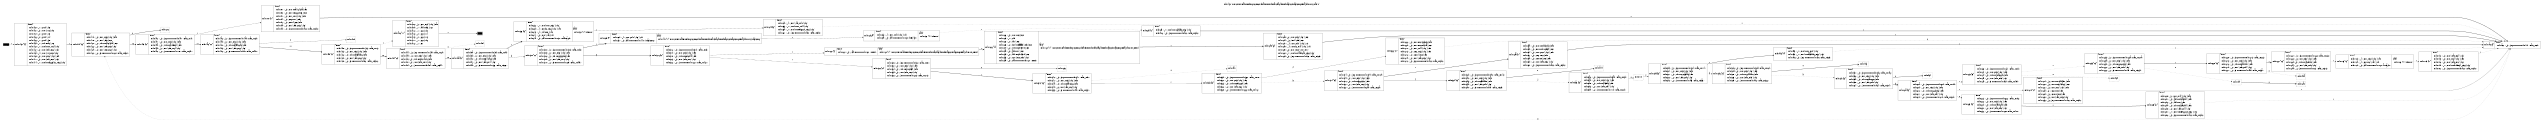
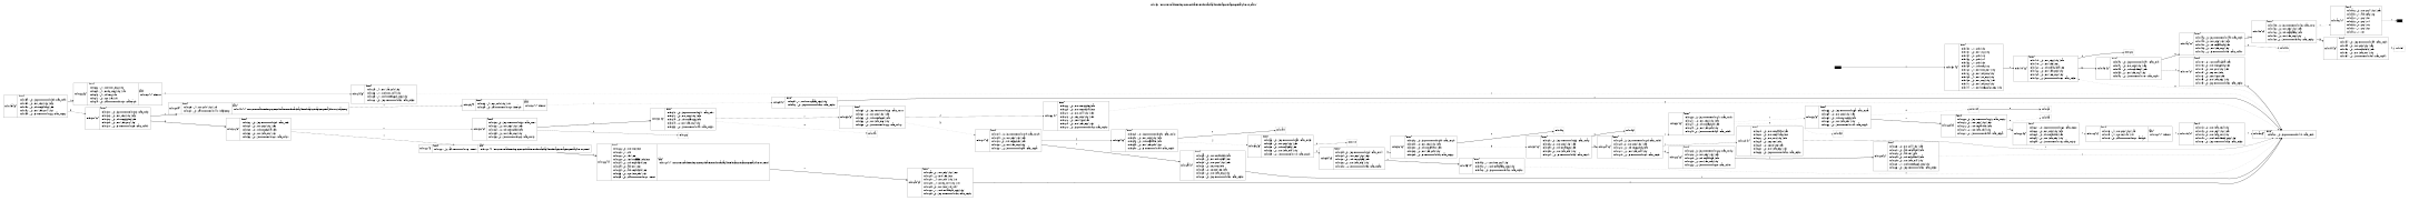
  digraph {
    label="0x401450 (/mnt/c/Users/mathe/Desktop/tcc/POCII/binaries/extr_linuxarchia64kerneliosapic.c_iosapic_nop_Final-ollvm.out::main(0))"
    labelloc=t
    rankdir=LR
    node [shape=record]
    edge [arrowhead=dot style=bold]
    Entry [fillcolor=black height=0.3 shape=box style=filled width=0.3]
    n2 [label="{\n     0x401450 [43]\l\n     | [instrs]\l\n     &nbsp;&nbsp;0x401450 \<+1\>: push %rbp\l\n     &nbsp;&nbsp;0x401451 \<+3\>: mov %rsp,%rbp\l\n     &nbsp;&nbsp;0x401454 \<+2\>: push %r15\l\n     &nbsp;&nbsp;0x401456 \<+2\>: push %r14\l\n     &nbsp;&nbsp;0x401458 \<+1\>: push %rbx\l\n     &nbsp;&nbsp;0x401459 \<+7\>: sub $0xa8,%rsp\l\n     &nbsp;&nbsp;0x401460 \<+7\>: movl $0x0,-0x24(%rbp)\l\n     &nbsp;&nbsp;0x401467 \<+3\>: mov %edi,-0x28(%rbp)\l\n     &nbsp;&nbsp;0x40146a \<+4\>: mov %rsi,-0x30(%rbp)\l\n     &nbsp;&nbsp;0x40146e \<+3\>: mov -0x28(%rbp),%edi\l\n     &nbsp;&nbsp;0x401471 \<+3\>: mov %edi,-0x20(%rbp)\l\n     &nbsp;&nbsp;0x401474 \<+7\>: movl $0xf58234c2,-0x58(%rbp)\l\n  }"]
    n3 [label="{\n     0x40147b [23]\l\n     | [instrs]\l\n     &nbsp;&nbsp;0x40147b \<+3\>: mov -0x58(%rbp),%eax\l\n     &nbsp;&nbsp;0x40147e \<+2\>: mov %eax,%ecx\l\n     &nbsp;&nbsp;0x401480 \<+6\>: sub $0xa41645da,%ecx\l\n     &nbsp;&nbsp;0x401486 \<+3\>: mov %eax,-0x5c(%rbp)\l\n     &nbsp;&nbsp;0x401489 \<+3\>: mov %ecx,-0x60(%rbp)\l\n     &nbsp;&nbsp;0x40148c \<+6\>: je 0000000000401802 \<main+0x3b2\>\l\n  }"]
    n4 [label="{\n     0x401802\l\n  }" style=dashed]
    n5 [label="{\n     0x401492 [22]\l\n     | [instrs]\l\n     &nbsp;&nbsp;0x401492 \<+5\>: jmp 0000000000401497 \<main+0x47\>\l\n     &nbsp;&nbsp;0x401497 \<+3\>: mov -0x5c(%rbp),%eax\l\n     &nbsp;&nbsp;0x40149a \<+5\>: sub $0xa7debe54,%eax\l\n     &nbsp;&nbsp;0x40149f \<+3\>: mov %eax,-0x64(%rbp)\l\n     &nbsp;&nbsp;0x4014a2 \<+6\>: je 00000000004017e7 \<main+0x397\>\l\n  }"]
    n6 [label="{\n     0x4017e7 [27]\l\n     | [instrs]\l\n     &nbsp;&nbsp;0x4017e7 \<+5\>: mov $0xa41645da,%eax\l\n     &nbsp;&nbsp;0x4017ec \<+5\>: mov $0x2682b0f6,%ecx\l\n     &nbsp;&nbsp;0x4017f1 \<+3\>: mov -0x1c(%rbp),%edx\l\n     &nbsp;&nbsp;0x4017f4 \<+3\>: cmp $0x1,%edx\l\n     &nbsp;&nbsp;0x4017f7 \<+3\>: cmovl %ecx,%eax\l\n     &nbsp;&nbsp;0x4017fa \<+3\>: mov %eax,-0x58(%rbp)\l\n     &nbsp;&nbsp;0x4017fd \<+5\>: jmp 0000000000401a2c \<main+0x5dc\>\l\n  }"]
    n7 [label="{\n     0x4014a8 [22]\l\n     | [instrs]\l\n     &nbsp;&nbsp;0x4014a8 \<+5\>: jmp 00000000004014ad \<main+0x5d\>\l\n     &nbsp;&nbsp;0x4014ad \<+3\>: mov -0x5c(%rbp),%eax\l\n     &nbsp;&nbsp;0x4014b0 \<+5\>: sub $0xa999c893,%eax\l\n     &nbsp;&nbsp;0x4014b5 \<+3\>: mov %eax,-0x68(%rbp)\l\n     &nbsp;&nbsp;0x4014b8 \<+6\>: je 000000000040190b \<main+0x4bb\>\l\n  }"]
    n8 [label="{\n     0x401a2c [5]\l\n     | [instrs]\l\n     &nbsp;&nbsp;0x401a2c \<+5\>: jmp 000000000040147b \<main+0x2b\>\l\n  }"]
    n9 [label="{\n     0x40190b\l\n  }" style=dashed]
    n10 [label="{\n     0x4014be [22]\l\n     | [instrs]\l\n     &nbsp;&nbsp;0x4014be \<+5\>: jmp 00000000004014c3 \<main+0x73\>\l\n     &nbsp;&nbsp;0x4014c3 \<+3\>: mov -0x5c(%rbp),%eax\l\n     &nbsp;&nbsp;0x4014c6 \<+5\>: sub $0xad5afdb6,%eax\l\n     &nbsp;&nbsp;0x4014cb \<+3\>: mov %eax,-0x6c(%rbp)\l\n     &nbsp;&nbsp;0x4014ce \<+6\>: je 0000000000401a08 \<main+0x5b8\>\l\n  }"]
    Exit [fillcolor=black height=0.3 peripheries=2 shape=box style=filled width=0.3]
    n12 [label="{\n     0x401a08 [17]\l\n     | [instrs]\l\n     &nbsp;&nbsp;0x401a08 \<+3\>: mov -0x24(%rbp),%eax\l\n     &nbsp;&nbsp;0x401a0b \<+7\>: add $0xa8,%rsp\l\n     &nbsp;&nbsp;0x401a12 \<+1\>: pop %rbx\l\n     &nbsp;&nbsp;0x401a13 \<+2\>: pop %r14\l\n     &nbsp;&nbsp;0x401a15 \<+2\>: pop %r15\l\n     &nbsp;&nbsp;0x401a17 \<+1\>: pop %rbp\l\n     &nbsp;&nbsp;0x401a18 \<+1\>: ret\l\n  }"]
    n13 [label="{\n     0x4014d4 [22]\l\n     | [instrs]\l\n     &nbsp;&nbsp;0x4014d4 \<+5\>: jmp 00000000004014d9 \<main+0x89\>\l\n     &nbsp;&nbsp;0x4014d9 \<+3\>: mov -0x5c(%rbp),%eax\l\n     &nbsp;&nbsp;0x4014dc \<+5\>: sub $0xbb21a24c,%eax\l\n     &nbsp;&nbsp;0x4014e1 \<+3\>: mov %eax,-0x70(%rbp)\l\n     &nbsp;&nbsp;0x4014e4 \<+6\>: je 00000000004019e4 \<main+0x594\>\l\n  }"]
    n14 [label="{\n     0x4018ff [12]\l\n     | [instrs]\l\n     &nbsp;&nbsp;0x4018ff \<+7\>: movl $0x126a5af5,-0x58(%rbp)\l\n     &nbsp;&nbsp;0x401906 \<+5\>: jmp 0000000000401a2c \<main+0x5dc\>\l\n  }"]
    n15 [label="{\n     0x4019e4\l\n  }" style=dashed]
    n16 [label="{\n     0x4014ea [22]\l\n     | [instrs]\l\n     &nbsp;&nbsp;0x4014ea \<+5\>: jmp 00000000004014ef \<main+0x9f\>\l\n     &nbsp;&nbsp;0x4014ef \<+3\>: mov -0x5c(%rbp),%eax\l\n     &nbsp;&nbsp;0x4014f2 \<+5\>: sub $0xc5442a83,%eax\l\n     &nbsp;&nbsp;0x4014f7 \<+3\>: mov %eax,-0x74(%rbp)\l\n     &nbsp;&nbsp;0x4014fa \<+6\>: je 0000000000401838 \<main+0x3e8\>\l\n  }"]
    n17 [label="{\n     0x4018f6 [9]\l\n     | [instrs]\l\n     &nbsp;&nbsp;0x4018f6 \<+4\>: mov -0x40(%rbp),%rdi\l\n     &nbsp;&nbsp;0x4018fa \<+5\>: call 0000000000401030 \<free@plt\>\l\n     | [calls]\l\n     &nbsp;&nbsp;0x401030 \{1\} (unknown)\l\n  }"]
    n18 [label="{\n     0x401838 [23]\l\n     | [instrs]\l\n     &nbsp;&nbsp;0x401838 \<+7\>: movl $0x1,-0x38(%rbp)\l\n     &nbsp;&nbsp;0x40183f \<+4\>: movslq -0x38(%rbp),%rax\l\n     &nbsp;&nbsp;0x401843 \<+4\>: shl $0x2,%rax\l\n     &nbsp;&nbsp;0x401847 \<+3\>: mov %rax,%rdi\l\n     &nbsp;&nbsp;0x40184a \<+5\>: call 0000000000401050 \<malloc@plt\>\l\n     | [calls]\l\n     &nbsp;&nbsp;0x401050 \{1\} (unknown)\l\n  }"]
    n19 [label="{\n     0x401500 [22]\l\n     | [instrs]\l\n     &nbsp;&nbsp;0x401500 \<+5\>: jmp 0000000000401505 \<main+0xb5\>\l\n     &nbsp;&nbsp;0x401505 \<+3\>: mov -0x5c(%rbp),%eax\l\n     &nbsp;&nbsp;0x401508 \<+5\>: sub $0xc7533be5,%eax\l\n     &nbsp;&nbsp;0x40150d \<+3\>: mov %eax,-0x78(%rbp)\l\n     &nbsp;&nbsp;0x401510 \<+6\>: je 00000000004018ed \<main+0x49d\>\l\n  }"]
    n20 [label="{\n     0x4018ae [32]\l\n     | [instrs]\l\n     &nbsp;&nbsp;0x4018ae \<+6\>: mov -0xbc(%rbp),%ecx\l\n     &nbsp;&nbsp;0x4018b4 \<+3\>: imul %eax,%ecx\l\n     &nbsp;&nbsp;0x4018b7 \<+4\>: mov -0x40(%rbp),%rsi\l\n     &nbsp;&nbsp;0x4018bb \<+4\>: movslq -0x44(%rbp),%rdi\l\n     &nbsp;&nbsp;0x4018bf \<+3\>: mov %ecx,(%rsi,%rdi,4)\l\n     &nbsp;&nbsp;0x4018c2 \<+7\>: movl $0x4af1b6ab,-0x58(%rbp)\l\n     &nbsp;&nbsp;0x4018c9 \<+5\>: jmp 0000000000401a2c \<main+0x5dc\>\l\n  }"]
    n21 [label="{\n     0x40184f [23]\l\n     | [instrs]\l\n     &nbsp;&nbsp;0x40184f \<+4\>: mov %rax,-0x40(%rbp)\l\n     &nbsp;&nbsp;0x401853 \<+7\>: movl $0x0,-0x44(%rbp)\l\n     &nbsp;&nbsp;0x40185a \<+7\>: movl $0xee986c2b,-0x58(%rbp)\l\n     &nbsp;&nbsp;0x401861 \<+5\>: jmp 0000000000401a2c \<main+0x5dc\>\l\n  }"]
    n22 [label="{\n     0x4018ed [9]\l\n     | [instrs]\l\n     &nbsp;&nbsp;0x4018ed \<+4\>: mov -0x40(%rbp),%rdi\l\n     &nbsp;&nbsp;0x4018f1 \<+5\>: call 0000000000401440 \<iosapic_nop\>\l\n     | [calls]\l\n     &nbsp;&nbsp;0x401440 \{1\} (/mnt/c/Users/mathe/Desktop/tcc/POCII/binaries/extr_linuxarchia64kerneliosapic.c_iosapic_nop_Final-ollvm.out::iosapic_nop)\l\n  }"]
    n23 [label="{\n     0x401516 [22]\l\n     | [instrs]\l\n     &nbsp;&nbsp;0x401516 \<+5\>: jmp 000000000040151b \<main+0xcb\>\l\n     &nbsp;&nbsp;0x40151b \<+3\>: mov -0x5c(%rbp),%eax\l\n     &nbsp;&nbsp;0x40151e \<+5\>: sub $0xcc0d8b4a,%eax\l\n     &nbsp;&nbsp;0x401523 \<+3\>: mov %eax,-0x7c(%rbp)\l\n     &nbsp;&nbsp;0x401526 \<+6\>: je 0000000000401881 \<main+0x431\>\l\n  }"]
    n24 [label="{\n     0x401886 [40]\l\n     | [instrs]\l\n     &nbsp;&nbsp;0x401886 \<+5\>: mov $0x2,%ecx\l\n     &nbsp;&nbsp;0x40188b \<+1\>: cltd\l\n     &nbsp;&nbsp;0x40188c \<+2\>: idiv %ecx\l\n     &nbsp;&nbsp;0x40188e \<+6\>: imul $0xfffffffe,%edx,%ecx\l\n     &nbsp;&nbsp;0x401894 \<+6\>: sub $0x3f7d5f7b,%ecx\l\n     &nbsp;&nbsp;0x40189a \<+3\>: add $0x1,%ecx\l\n     &nbsp;&nbsp;0x40189d \<+6\>: add $0x3f7d5f7b,%ecx\l\n     &nbsp;&nbsp;0x4018a3 \<+6\>: mov %ecx,-0xbc(%rbp)\l\n     &nbsp;&nbsp;0x4018a9 \<+5\>: call 0000000000401160 \<next_i\>\l\n     | [calls]\l\n     &nbsp;&nbsp;0x401160 \{1\} (/mnt/c/Users/mathe/Desktop/tcc/POCII/binaries/extr_linuxarchia64kerneliosapic.c_iosapic_nop_Final-ollvm.out::next_i)\l\n  }"]
    n25 [label="{\n     0x401881 [5]\l\n     | [instrs]\l\n     &nbsp;&nbsp;0x401881 \<+5\>: call 0000000000401160 \<next_i\>\l\n     | [calls]\l\n     &nbsp;&nbsp;0x401160 \{1\} (/mnt/c/Users/mathe/Desktop/tcc/POCII/binaries/extr_linuxarchia64kerneliosapic.c_iosapic_nop_Final-ollvm.out::next_i)\l\n  }"]
    n26 [label="{\n     0x40152c [22]\l\n     | [instrs]\l\n     &nbsp;&nbsp;0x40152c \<+5\>: jmp 0000000000401531 \<main+0xe1\>\l\n     &nbsp;&nbsp;0x401531 \<+3\>: mov -0x5c(%rbp),%eax\l\n     &nbsp;&nbsp;0x401534 \<+5\>: sub $0xd103df39,%eax\l\n     &nbsp;&nbsp;0x401539 \<+3\>: mov %eax,-0x80(%rbp)\l\n     &nbsp;&nbsp;0x40153c \<+6\>: je 00000000004016c5 \<main+0x275\>\l\n  }"]
    n27 [label="{\n     0x4016c5\l\n  }" style=dashed]
    n28 [label="{\n     0x401542 [25]\l\n     | [instrs]\l\n     &nbsp;&nbsp;0x401542 \<+5\>: jmp 0000000000401547 \<main+0xf7\>\l\n     &nbsp;&nbsp;0x401547 \<+3\>: mov -0x5c(%rbp),%eax\l\n     &nbsp;&nbsp;0x40154a \<+5\>: sub $0xdfa7c358,%eax\l\n     &nbsp;&nbsp;0x40154f \<+6\>: mov %eax,-0x84(%rbp)\l\n     &nbsp;&nbsp;0x401555 \<+6\>: je 00000000004019a1 \<main+0x551\>\l\n  }"]
    n29 [label="{\n     0x4017d2 [21]\l\n     | [instrs]\l\n     &nbsp;&nbsp;0x4017d2 \<+3\>: mov %eax,-0x34(%rbp)\l\n     &nbsp;&nbsp;0x4017d5 \<+3\>: mov -0x34(%rbp),%eax\l\n     &nbsp;&nbsp;0x4017d8 \<+3\>: mov %eax,-0x1c(%rbp)\l\n     &nbsp;&nbsp;0x4017db \<+7\>: movl $0xa7debe54,-0x58(%rbp)\l\n     &nbsp;&nbsp;0x4017e2 \<+5\>: jmp 0000000000401a2c \<main+0x5dc\>\l\n  }"]
    n30 [label="{\n     0x4019a1\l\n  }" style=dashed]
    n31 [label="{\n     0x40155b [25]\l\n     | [instrs]\l\n     &nbsp;&nbsp;0x40155b \<+5\>: jmp 0000000000401560 \<main+0x110\>\l\n     &nbsp;&nbsp;0x401560 \<+3\>: mov -0x5c(%rbp),%eax\l\n     &nbsp;&nbsp;0x401563 \<+5\>: sub $0xee986c2b,%eax\l\n     &nbsp;&nbsp;0x401568 \<+6\>: mov %eax,-0x88(%rbp)\l\n     &nbsp;&nbsp;0x40156e \<+6\>: je 0000000000401866 \<main+0x416\>\l\n  }"]
    n32 [label="{\n     0x4016a0\l\n  }" style=dashed]
    n33 [label="{\n     0x401866 [27]\l\n     | [instrs]\l\n     &nbsp;&nbsp;0x401866 \<+5\>: mov $0xc7533be5,%eax\l\n     &nbsp;&nbsp;0x40186b \<+5\>: mov $0xcc0d8b4a,%ecx\l\n     &nbsp;&nbsp;0x401870 \<+3\>: mov -0x44(%rbp),%edx\l\n     &nbsp;&nbsp;0x401873 \<+3\>: cmp -0x38(%rbp),%edx\l\n     &nbsp;&nbsp;0x401876 \<+3\>: cmovl %ecx,%eax\l\n     &nbsp;&nbsp;0x401879 \<+3\>: mov %eax,-0x58(%rbp)\l\n     &nbsp;&nbsp;0x40187c \<+5\>: jmp 0000000000401a2c \<main+0x5dc\>\l\n  }"]
    n34 [label="{\n     0x401574 [25]\l\n     | [instrs]\l\n     &nbsp;&nbsp;0x401574 \<+5\>: jmp 0000000000401579 \<main+0x129\>\l\n     &nbsp;&nbsp;0x401579 \<+3\>: mov -0x5c(%rbp),%eax\l\n     &nbsp;&nbsp;0x40157c \<+5\>: sub $0xf58234c2,%eax\l\n     &nbsp;&nbsp;0x401581 \<+6\>: mov %eax,-0x8c(%rbp)\l\n     &nbsp;&nbsp;0x401587 \<+6\>: je 00000000004016aa \<main+0x25a\>\l\n  }"]
    n35 [label="{\n     0x4017c5 [13]\l\n     | [instrs]\l\n     &nbsp;&nbsp;0x4017c5 \<+4\>: mov -0x30(%rbp),%rax\l\n     &nbsp;&nbsp;0x4017c9 \<+4\>: mov 0x8(%rax),%rdi\l\n     &nbsp;&nbsp;0x4017cd \<+5\>: call 0000000000401060 \<atoi@plt\>\l\n     | [calls]\l\n     &nbsp;&nbsp;0x401060 \{1\} (unknown)\l\n  }"]
    n36 [label="{\n     0x4016aa [27]\l\n     | [instrs]\l\n     &nbsp;&nbsp;0x4016aa \<+5\>: mov $0x7fb2bdd2,%eax\l\n     &nbsp;&nbsp;0x4016af \<+5\>: mov $0xd103df39,%ecx\l\n     &nbsp;&nbsp;0x4016b4 \<+3\>: mov -0x20(%rbp),%edx\l\n     &nbsp;&nbsp;0x4016b7 \<+3\>: cmp $0x2,%edx\l\n     &nbsp;&nbsp;0x4016ba \<+3\>: cmovne %ecx,%eax\l\n     &nbsp;&nbsp;0x4016bd \<+3\>: mov %eax,-0x58(%rbp)\l\n     &nbsp;&nbsp;0x4016c0 \<+5\>: jmp 0000000000401a2c \<main+0x5dc\>\l\n  }"]
    n37 [label="{\n     0x40158d [25]\l\n     | [instrs]\l\n     &nbsp;&nbsp;0x40158d \<+5\>: jmp 0000000000401592 \<main+0x142\>\l\n     &nbsp;&nbsp;0x401592 \<+3\>: mov -0x5c(%rbp),%eax\l\n     &nbsp;&nbsp;0x401595 \<+5\>: sub $0xf9baf91e,%eax\l\n     &nbsp;&nbsp;0x40159a \<+6\>: mov %eax,-0x90(%rbp)\l\n     &nbsp;&nbsp;0x4015a0 \<+6\>: je 0000000000401a19 \<main+0x5c9\>\l\n  }"]
    n38 [label="{\n     0x401687 [25]\l\n     | [instrs]\l\n     &nbsp;&nbsp;0x401687 \<+5\>: jmp 000000000040168c \<main+0x23c\>\l\n     &nbsp;&nbsp;0x40168c \<+3\>: mov -0x5c(%rbp),%eax\l\n     &nbsp;&nbsp;0x40168f \<+5\>: sub $0x7fb2bdd2,%eax\l\n     &nbsp;&nbsp;0x401694 \<+6\>: mov %eax,-0xb8(%rbp)\l\n     &nbsp;&nbsp;0x40169a \<+6\>: je 00000000004017c5 \<main+0x375\>\l\n  }"]
    n39 [label="{\n     0x401a19\l\n  }" style=dashed]
    n40 [label="{\n     0x4015a6 [25]\l\n     | [instrs]\l\n     &nbsp;&nbsp;0x4015a6 \<+5\>: jmp 00000000004015ab \<main+0x15b\>\l\n     &nbsp;&nbsp;0x4015ab \<+3\>: mov -0x5c(%rbp),%eax\l\n     &nbsp;&nbsp;0x4015ae \<+5\>: sub $0x945fea3,%eax\l\n     &nbsp;&nbsp;0x4015b3 \<+6\>: mov %eax,-0x94(%rbp)\l\n     &nbsp;&nbsp;0x4015b9 \<+6\>: je 000000000040171d \<main+0x2cd\>\l\n  }"]
    n41 [label="{\n     0x4019ba\l\n  }" style=dashed]
    n42 [label="{\n     0x40171d\l\n  }" style=dashed]
    n43 [label="{\n     0x4015bf [25]\l\n     | [instrs]\l\n     &nbsp;&nbsp;0x4015bf \<+5\>: jmp 00000000004015c4 \<main+0x174\>\l\n     &nbsp;&nbsp;0x4015c4 \<+3\>: mov -0x5c(%rbp),%eax\l\n     &nbsp;&nbsp;0x4015c7 \<+5\>: sub $0x126a5af5,%eax\l\n     &nbsp;&nbsp;0x4015cc \<+6\>: mov %eax,-0x98(%rbp)\l\n     &nbsp;&nbsp;0x4015d2 \<+6\>: je 00000000004019f5 \<main+0x5a5\>\l\n  }"]
    n44 [label="{\n     0x40166e [25]\l\n     | [instrs]\l\n     &nbsp;&nbsp;0x40166e \<+5\>: jmp 0000000000401673 \<main+0x223\>\l\n     &nbsp;&nbsp;0x401673 \<+3\>: mov -0x5c(%rbp),%eax\l\n     &nbsp;&nbsp;0x401676 \<+5\>: sub $0x69a7ddb7,%eax\l\n     &nbsp;&nbsp;0x40167b \<+6\>: mov %eax,-0xb4(%rbp)\l\n     &nbsp;&nbsp;0x401681 \<+6\>: je 00000000004019ba \<main+0x56a\>\l\n  }"]
    n45 [label="{\n     0x4019f5 [19]\l\n     | [instrs]\l\n     &nbsp;&nbsp;0x4019f5 \<+7\>: movl $0x0,-0x24(%rbp)\l\n     &nbsp;&nbsp;0x4019fc \<+7\>: movl $0xad5afdb6,-0x58(%rbp)\l\n     &nbsp;&nbsp;0x401a03 \<+5\>: jmp 0000000000401a2c \<main+0x5dc\>\l\n  }"]
    n46 [label="{\n     0x4015d8 [25]\l\n     | [instrs]\l\n     &nbsp;&nbsp;0x4015d8 \<+5\>: jmp 00000000004015dd \<main+0x18d\>\l\n     &nbsp;&nbsp;0x4015dd \<+3\>: mov -0x5c(%rbp),%eax\l\n     &nbsp;&nbsp;0x4015e0 \<+5\>: sub $0x1899d900,%eax\l\n     &nbsp;&nbsp;0x4015e5 \<+6\>: mov %eax,-0x9c(%rbp)\l\n     &nbsp;&nbsp;0x4015eb \<+6\>: je 00000000004019d8 \<main+0x588\>\l\n  }"]
    n47 [label="{\n     0x4017b9\l\n  }" style=dashed]
    n48 [label="{\n     0x4019d8\l\n  }" style=dashed]
    n49 [label="{\n     0x4015f1 [25]\l\n     | [instrs]\l\n     &nbsp;&nbsp;0x4015f1 \<+5\>: jmp 00000000004015f6 \<main+0x1a6\>\l\n     &nbsp;&nbsp;0x4015f6 \<+3\>: mov -0x5c(%rbp),%eax\l\n     &nbsp;&nbsp;0x4015f9 \<+5\>: sub $0x1fa0c6e2,%eax\l\n     &nbsp;&nbsp;0x4015fe \<+6\>: mov %eax,-0xa0(%rbp)\l\n     &nbsp;&nbsp;0x401604 \<+6\>: je 0000000000401954 \<main+0x504\>\l\n  }"]
    n50 [label="{\n     0x401655 [25]\l\n     | [instrs]\l\n     &nbsp;&nbsp;0x401655 \<+5\>: jmp 000000000040165a \<main+0x20a\>\l\n     &nbsp;&nbsp;0x40165a \<+3\>: mov -0x5c(%rbp),%eax\l\n     &nbsp;&nbsp;0x40165d \<+5\>: sub $0x67080555,%eax\l\n     &nbsp;&nbsp;0x401662 \<+6\>: mov %eax,-0xb0(%rbp)\l\n     &nbsp;&nbsp;0x401668 \<+6\>: je 00000000004017b9 \<main+0x369\>\l\n  }"]
    n51 [label="{\n     0x401954\l\n  }" style=dashed]
    n52 [label="{\n     0x40160a [25]\l\n     | [instrs]\l\n     &nbsp;&nbsp;0x40160a \<+5\>: jmp 000000000040160f \<main+0x1bf\>\l\n     &nbsp;&nbsp;0x40160f \<+3\>: mov -0x5c(%rbp),%eax\l\n     &nbsp;&nbsp;0x401612 \<+5\>: sub $0x2682b0f6,%eax\l\n     &nbsp;&nbsp;0x401617 \<+6\>: mov %eax,-0xa4(%rbp)\l\n     &nbsp;&nbsp;0x40161d \<+6\>: je 000000000040181d \<main+0x3cd\>\l\n  }"]
    n53 [label="{\n     0x401939\l\n  }" style=dashed]
    n54 [label="{\n     0x40163c [25]\l\n     | [instrs]\l\n     &nbsp;&nbsp;0x40163c \<+5\>: jmp 0000000000401641 \<main+0x1f1\>\l\n     &nbsp;&nbsp;0x401641 \<+3\>: mov -0x5c(%rbp),%eax\l\n     &nbsp;&nbsp;0x401644 \<+5\>: sub $0x4ea8b2db,%eax\l\n     &nbsp;&nbsp;0x401649 \<+6\>: mov %eax,-0xac(%rbp)\l\n     &nbsp;&nbsp;0x40164f \<+6\>: je 0000000000401939 \<main+0x4e9\>\l\n  }"]
    n55 [label="{\n     0x40181d [27]\l\n     | [instrs]\l\n     &nbsp;&nbsp;0x40181d \<+5\>: mov $0x1899d900,%eax\l\n     &nbsp;&nbsp;0x401822 \<+5\>: mov $0xc5442a83,%ecx\l\n     &nbsp;&nbsp;0x401827 \<+3\>: mov -0x1c(%rbp),%edx\l\n     &nbsp;&nbsp;0x40182a \<+3\>: cmp $0x0,%edx\l\n     &nbsp;&nbsp;0x40182d \<+3\>: cmove %ecx,%eax\l\n     &nbsp;&nbsp;0x401830 \<+3\>: mov %eax,-0x58(%rbp)\l\n     &nbsp;&nbsp;0x401833 \<+5\>: jmp 0000000000401a2c \<main+0x5dc\>\l\n  }"]
    n56 [label="{\n     0x401623 [25]\l\n     | [instrs]\l\n     &nbsp;&nbsp;0x401623 \<+5\>: jmp 0000000000401628 \<main+0x1d8\>\l\n     &nbsp;&nbsp;0x401628 \<+3\>: mov -0x5c(%rbp),%eax\l\n     &nbsp;&nbsp;0x40162b \<+5\>: sub $0x4af1b6ab,%eax\l\n     &nbsp;&nbsp;0x401630 \<+6\>: mov %eax,-0xa8(%rbp)\l\n     &nbsp;&nbsp;0x401636 \<+6\>: je 00000000004018ce \<main+0x47e\>\l\n  }"]
    n57 [label="{\n     0x4018ce [31]\l\n     | [instrs]\l\n     &nbsp;&nbsp;0x4018ce \<+3\>: mov -0x44(%rbp),%eax\l\n     &nbsp;&nbsp;0x4018d1 \<+5\>: add $0x48aa2bd4,%eax\l\n     &nbsp;&nbsp;0x4018d6 \<+3\>: add $0x1,%eax\l\n     &nbsp;&nbsp;0x4018d9 \<+5\>: sub $0x48aa2bd4,%eax\l\n     &nbsp;&nbsp;0x4018de \<+3\>: mov %eax,-0x44(%rbp)\l\n     &nbsp;&nbsp;0x4018e1 \<+7\>: movl $0xee986c2b,-0x58(%rbp)\l\n     &nbsp;&nbsp;0x4018e8 \<+5\>: jmp 0000000000401a2c \<main+0x5dc\>\l\n  }"]
    Entry -> n2 [label=" 1" style=solid]
    n2 -> n3 [label=" 1"]
    n3 -> n4 [label=" 0"]
    n3 -> n5 [label=" 12"]
    n5 -> n6 [label=" 1" style=solid]
    n5 -> n7 [label=" 11"]
    n6 -> n8 [label=" 1"]
    n7 -> n9 [label=" 0" style=solid]
    n7 -> n10 [label=" 11"]
    n8 -> n3 [arrowhead=vee label=" 11" style=dotted]
    n10 -> n12 [label=" 1" style=dotted]
    n10 -> n13 [label=" 10"]
    n12 -> Exit [arrowhead=vee label=" 1" style=solid]
    n13 -> n15 [arrowhead=vee label=" 0" style=dotted]
-   n13 -> n16 [label=" 10"]
    n14 -> n8 [label=" 1"]
    n16 -> n18 [arrowhead=vee label=" 1"]
    n16 -> n19 [label=" 9" style=solid]
    n17 -> n14 [label=" 1" style=dotted]
    n18 -> n21 [label=" 1" style=solid]
    n19 -> n22 [arrowhead=vee label=" 1"]
    n19 -> n23 [arrowhead=vee label=" 8"]
    n20 -> n8 [label=" 1"]
    n21 -> n8 [label=" 1" style=dotted]
    n22 -> n17 [arrowhead=vee label=" 1" style=solid]
    n23 -> n25 [arrowhead=vee label=" 1" style=solid]
    n23 -> n26 [arrowhead=vee label=" 7" style=solid]
    n24 -> n20 [arrowhead=vee label=" 1"]
    n25 -> n24 [arrowhead=vee label=" 1"]
    n26 -> n27 [arrowhead=vee label=" 0" style=solid]
    n26 -> n28 [arrowhead=vee label=" 7"]
    n28 -> n30 [label=" 0" style=dotted]
    n28 -> n31 [label=" 7" style=solid]
    n29 -> n8 [label=" 1" style=dotted]
    n31 -> n33 [label=" 2" style=solid]
    n31 -> n34 [arrowhead=vee label=" 5" style=dotted]
    n33 -> n8 [arrowhead=vee label=" 2" style=dotted]
    n34 -> n36 [label=" 1"]
    n34 -> n37 [label=" 4" style=solid]
    n35 -> n29 [arrowhead=vee label=" 1" style=dotted]
    n36 -> n8 [arrowhead=vee label=" 1"]
    n37 -> n39 [label=" 0"]
    n37 -> n40 [label=" 4" style=dotted]
    n38 -> n35 [arrowhead=vee label=" 1" style=dotted]
    n40 -> n42 [arrowhead=vee label=" 0" style=solid]
-   n42 -> n43 [label=" 4" style=solid]
+   n40 -> n43 [label=" 4" style=solid]
    n43 -> n45 [label=" 1"]
    n43 -> n46 [arrowhead=vee label=" 3" style=dotted]
    n44 -> n38 [arrowhead=vee label=" 1"]
    n44 -> n41 [arrowhead=vee label=" 0" style=dotted]
    n45 -> n8 [label=" 1" style=dotted]
    n46 -> n48 [arrowhead=vee label=" 0"]
    n46 -> n49 [arrowhead=vee label=" 3" style=dotted]
    n47 -> n32 [arrowhead=vee label=" 0"]
    n49 -> n51 [label=" 0"]
    n49 -> n52 [arrowhead=vee label=" 3"]
    n50 -> n44 [label=" 1"]
    n50 -> n47 [label=" 0" style=dotted]
    n52 -> n54 [label=" 1" style=dotted]
    n52 -> n55 [arrowhead=vee label=" 1" style=solid]
    n52 -> n56 [label=" 2" style=solid]
    n54 -> n50 [arrowhead=vee label=" 1" style=dotted]
    n54 -> n53 [arrowhead=vee label=" 0" style=dotted]
    n55 -> n8 [arrowhead=vee label=" 1" style=solid]
    n56 -> n57 [label=" 1"]
    n57 -> n8 [arrowhead=vee label=" 1" style=dotted]
  }
